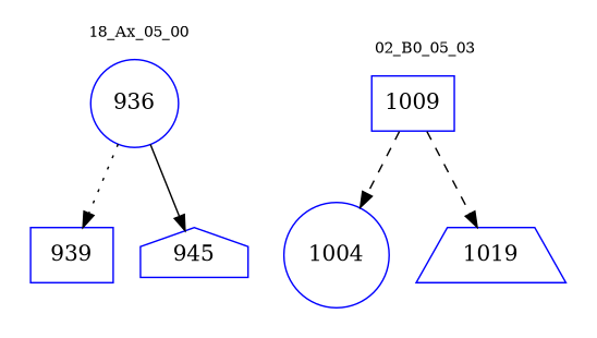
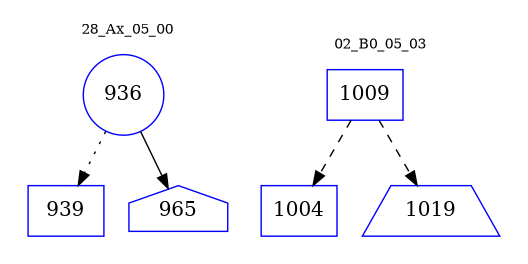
  digraph {
    node [color=blue shape=circle]
    edge [color=black style=dashed]
    n1 [label=936]
    n2 [label=939 shape=box]
-   n3 [label=945 shape=house]
+   n3 [label=965 shape=house]
    n4 [label=1009 shape=box]
-   n5 [label=1004]
+   n5 [label=1004 shape=box]
    n6 [label=1019 shape=trapezium]
    subgraph cluster_1 {
      color=white
      fontsize=10
-     label="18_Ax_05_00"
+     label="28_Ax_05_00"
      n1
      n2
      n3
    }
    subgraph cluster_2 {
      color=white
      fontsize=10
      label="02_B0_05_03"
      n4
      n5
      n6
    }
    n1 -> n2 [style=dotted]
    n1 -> n3 [style=solid]
    n4 -> n5
    n4 -> n6
  }
